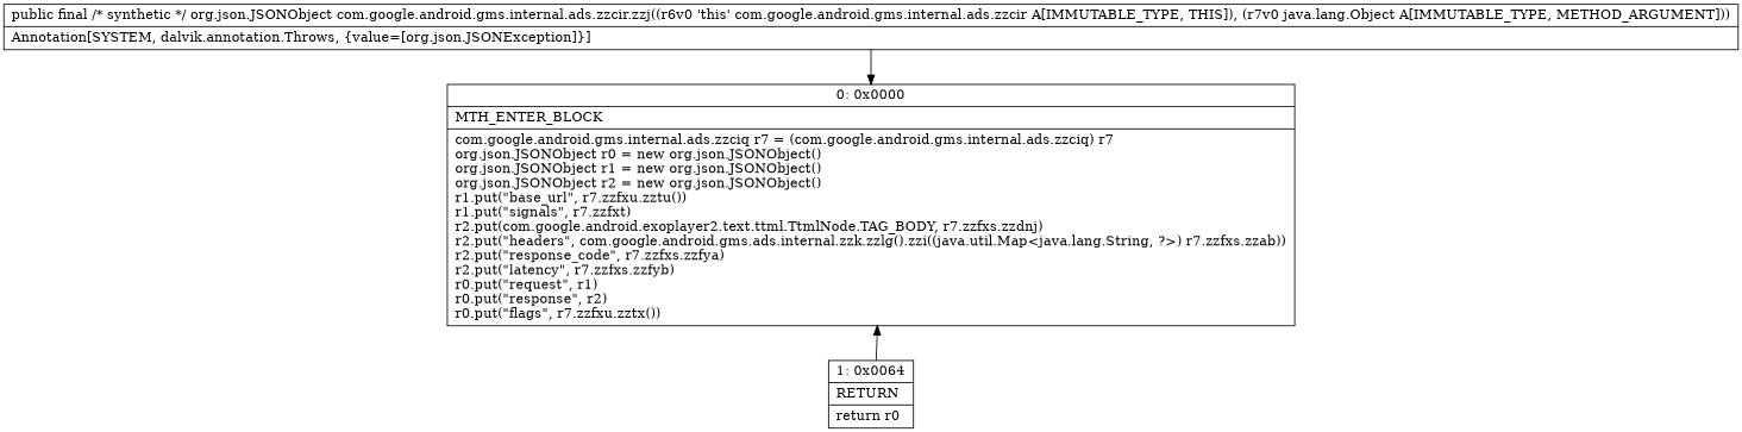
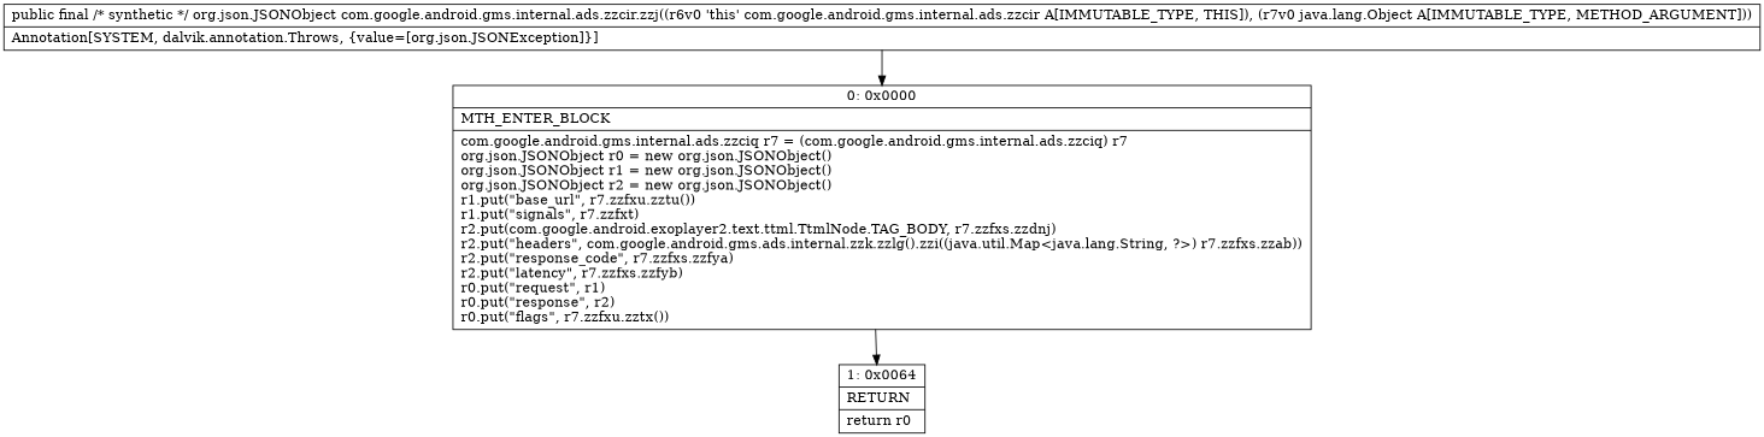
  digraph {
    node [shape=record]
    n1 [label="{0\:\ 0x0000|MTH_ENTER_BLOCK\l|com.google.android.gms.internal.ads.zzciq r7 = (com.google.android.gms.internal.ads.zzciq) r7\lorg.json.JSONObject r0 = new org.json.JSONObject()\lorg.json.JSONObject r1 = new org.json.JSONObject()\lorg.json.JSONObject r2 = new org.json.JSONObject()\lr1.put(\"base_url\", r7.zzfxu.zztu())\lr1.put(\"signals\", r7.zzfxt)\lr2.put(com.google.android.exoplayer2.text.ttml.TtmlNode.TAG_BODY, r7.zzfxs.zzdnj)\lr2.put(\"headers\", com.google.android.gms.ads.internal.zzk.zzlg().zzi((java.util.Map\<java.lang.String, ?\>) r7.zzfxs.zzab))\lr2.put(\"response_code\", r7.zzfxs.zzfya)\lr2.put(\"latency\", r7.zzfxs.zzfyb)\lr0.put(\"request\", r1)\lr0.put(\"response\", r2)\lr0.put(\"flags\", r7.zzfxu.zztx())\l}"]
    n2 [label="{1\:\ 0x0064|RETURN\l|return r0\l}"]
    n3 [label="{public final \/* synthetic *\/ org.json.JSONObject com.google.android.gms.internal.ads.zzcir.zzj((r6v0 'this' com.google.android.gms.internal.ads.zzcir A[IMMUTABLE_TYPE, THIS]), (r7v0 java.lang.Object A[IMMUTABLE_TYPE, METHOD_ARGUMENT]))  | Annotation[SYSTEM, dalvik.annotation.Throws, \{value=[org.json.JSONException]\}]\l}"]
-   n2 -> n1
+   n1 -> n2
    n3 -> n1
  }
